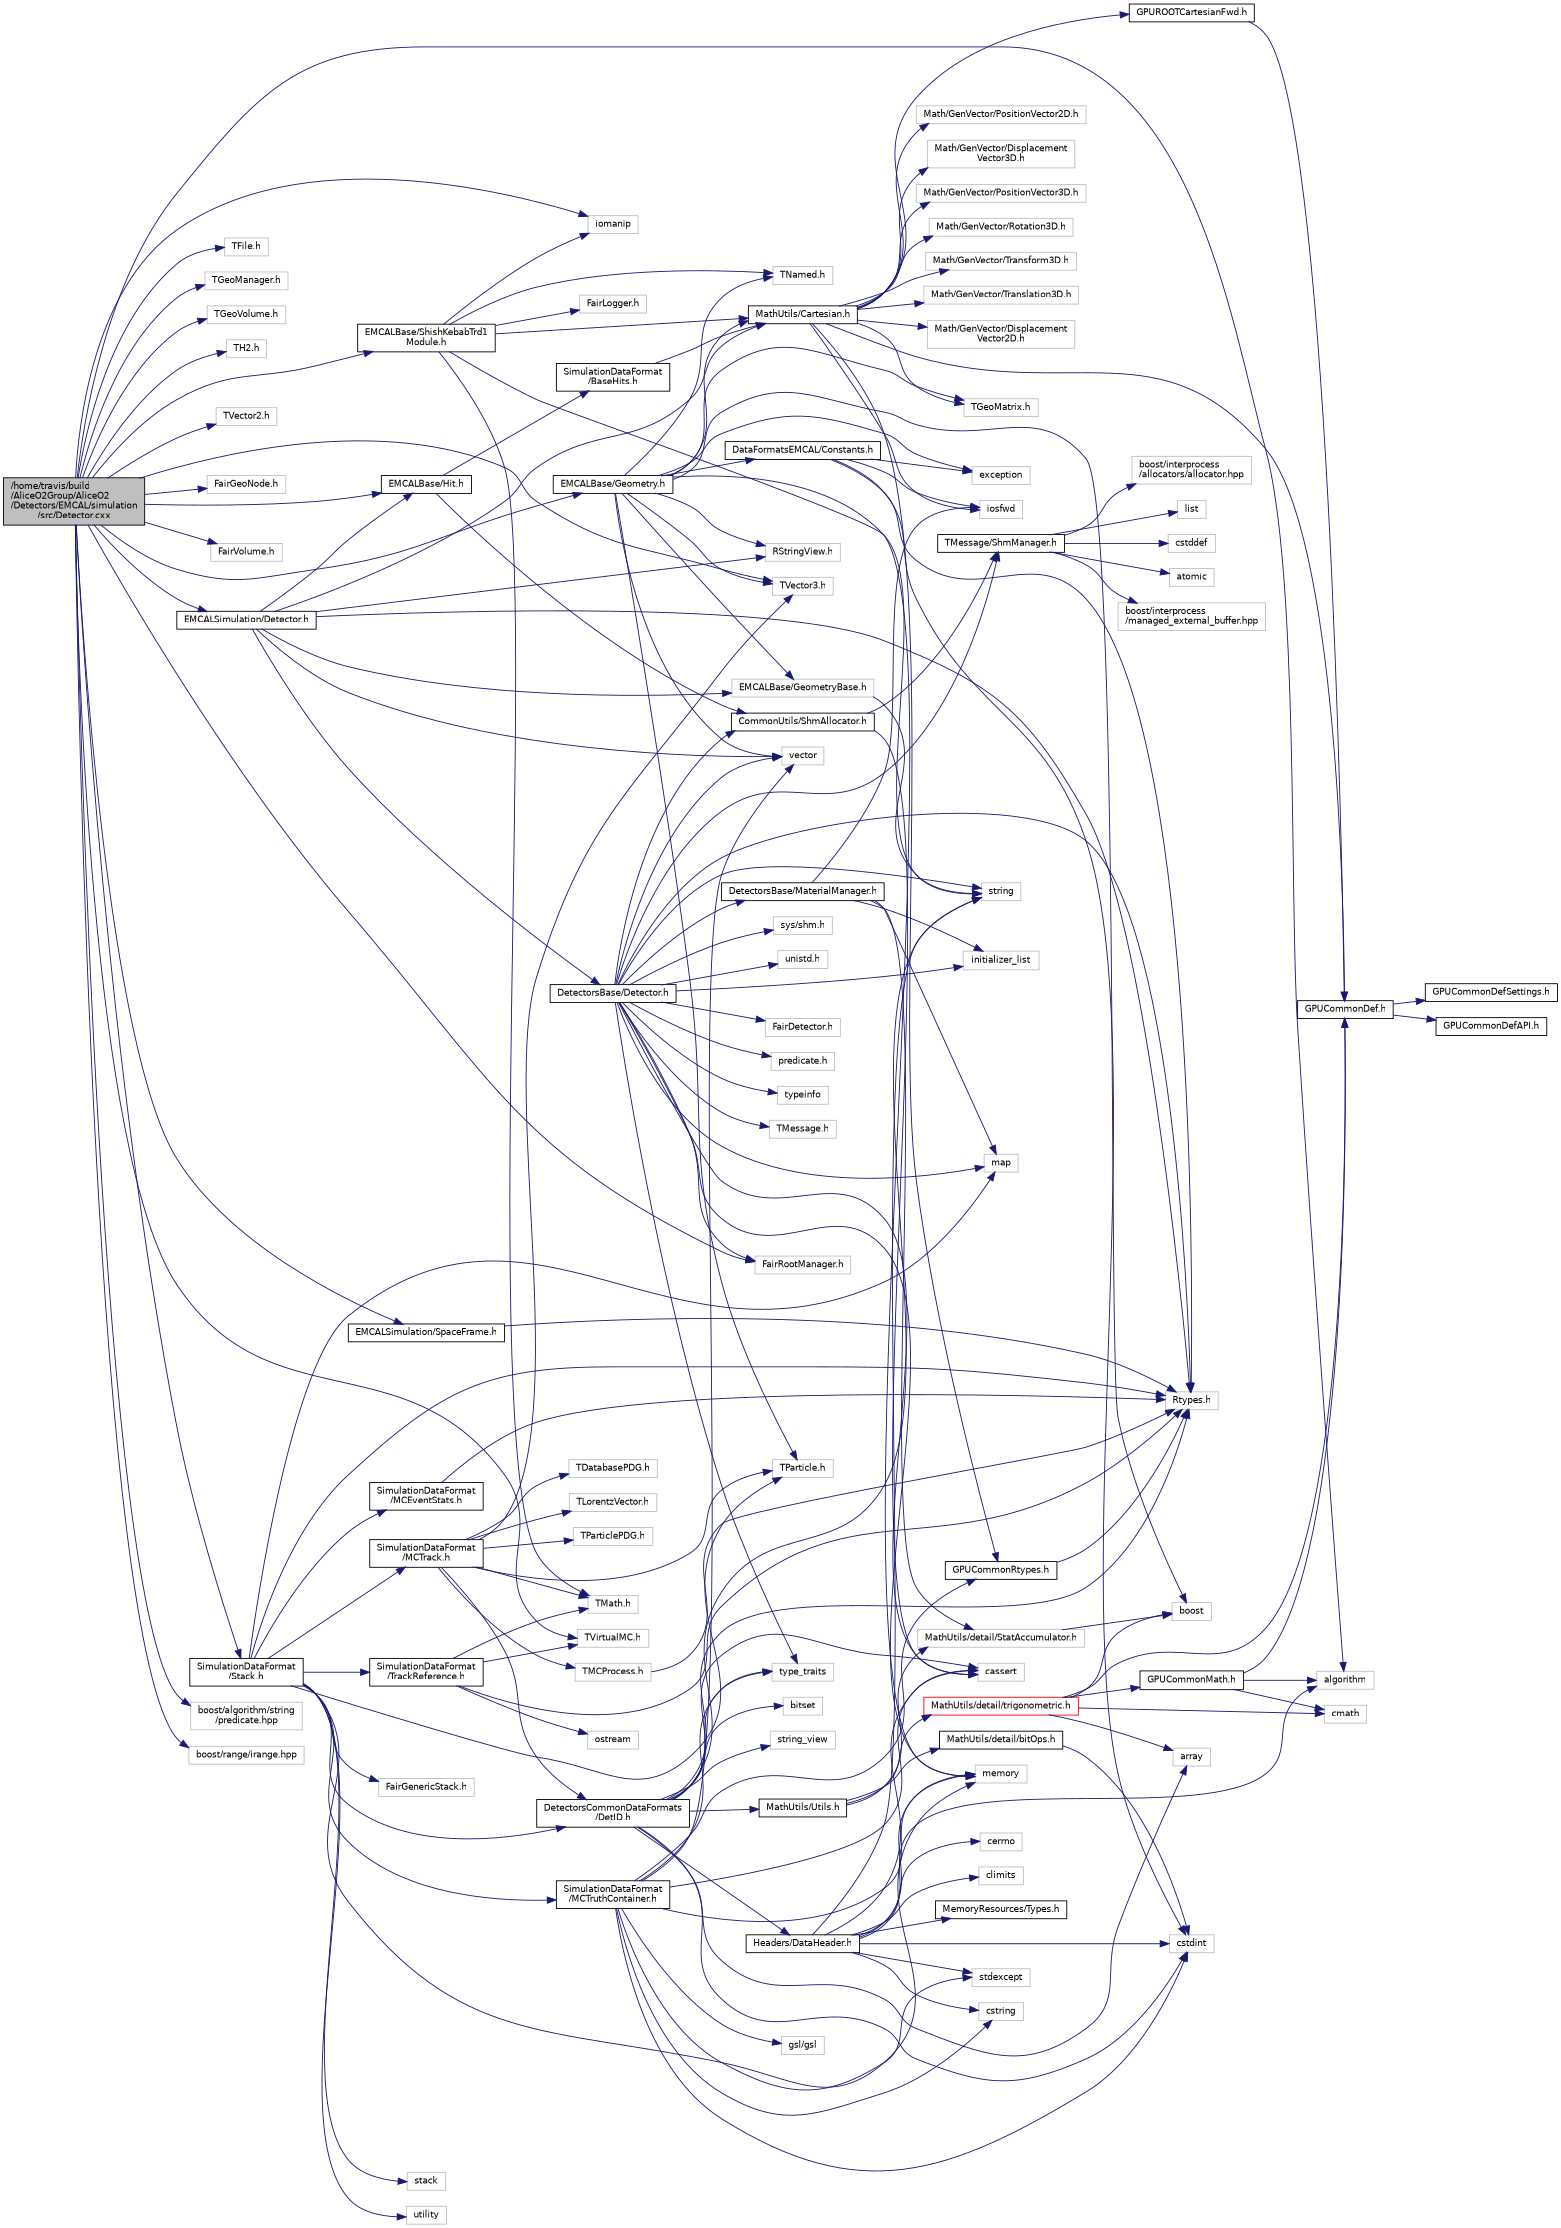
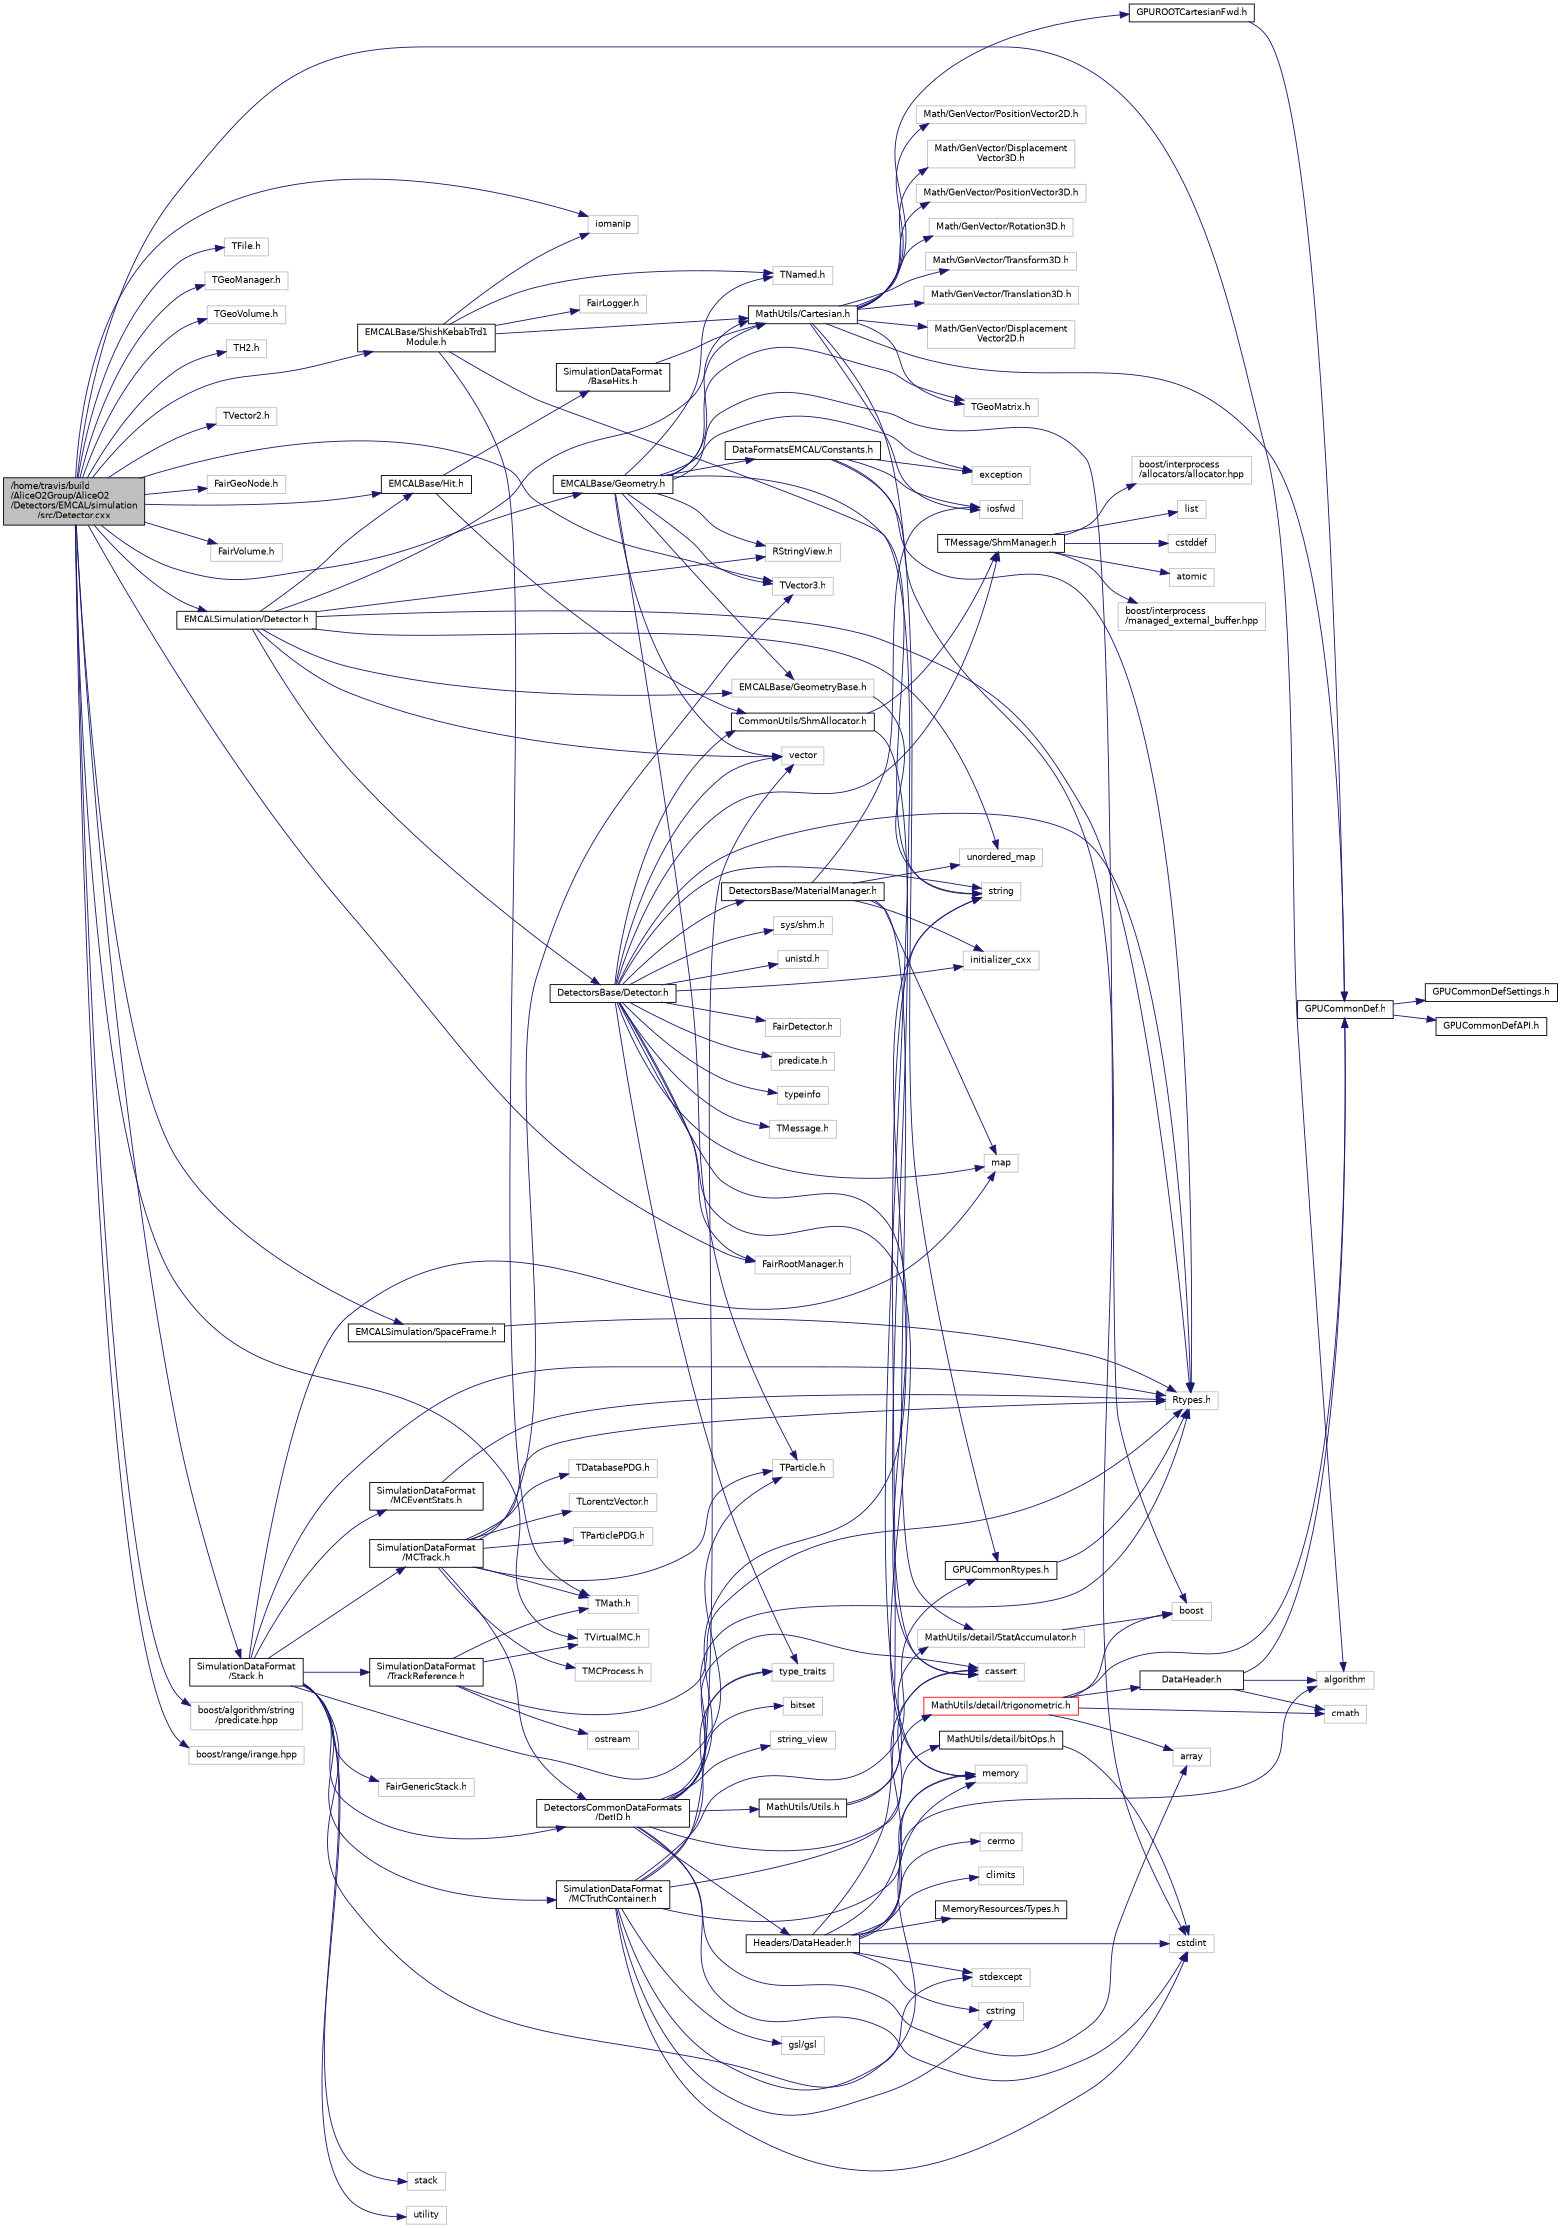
  digraph {
    rankdir=LR
    node [color=grey75 fontname=Helvetica fontsize=10 shape=record]
    edge [color=midnightblue fontname=Helvetica fontsize=10 labelfontname=Helvetica labelfontsize=10 style=solid]
    n1 [color=black fillcolor=grey75 fontcolor=black height=0.2 label="/home/travis/build\l/AliceO2Group/AliceO2\l/Detectors/EMCAL/simulation\l/src/Detector.cxx" style=filled width=0.4]
    n2 [height=0.2 label=algorithm width=0.4]
    n3 [height=0.2 label=iomanip width=0.4]
    n4 [height=0.2 label="TFile.h" width=0.4]
    n5 [height=0.2 label="TGeoManager.h" width=0.4]
    n6 [height=0.2 label="TGeoVolume.h" width=0.4]
    n7 [height=0.2 label="TH2.h" width=0.4]
    n8 [height=0.2 label="TVirtualMC.h" width=0.4]
    n9 [height=0.2 label="TVector2.h" width=0.4]
    n10 [height=0.2 label="TVector3.h" width=0.4]
    n11 [height=0.2 label="FairGeoNode.h" width=0.4]
    n12 [height=0.2 label="FairRootManager.h" width=0.4]
    n13 [height=0.2 label="FairVolume.h" width=0.4]
    n14 [color=black height=0.2 label="EMCALBase/Geometry.h" width=0.4]
    n15 [color=black height=0.2 label="EMCALBase/Hit.h" width=0.4]
    n16 [color=black height=0.2 label="EMCALBase/ShishKebabTrd1\lModule.h" width=0.4]
    n17 [color=black height=0.2 label="EMCALSimulation/Detector.h" width=0.4]
    n18 [color=black height=0.2 label="EMCALSimulation/SpaceFrame.h" width=0.4]
    n19 [color=black height=0.2 label="SimulationDataFormat\l/Stack.h" width=0.4]
    n20 [height=0.2 label="boost/algorithm/string\l/predicate.hpp" width=0.4]
    n21 [height=0.2 label="boost/range/irange.hpp" width=0.4]
    n22 [height=0.2 label=exception width=0.4]
    n23 [height=0.2 label=string width=0.4]
    n24 [height=0.2 label=boost width=0.4]
    n25 [height=0.2 label=vector width=0.4]
    n26 [height=0.2 label="RStringView.h" width=0.4]
    n27 [height=0.2 label="TGeoMatrix.h" width=0.4]
    n28 [height=0.2 label="TNamed.h" width=0.4]
    n29 [height=0.2 label="TParticle.h" width=0.4]
    n30 [color=black height=0.2 label="DataFormatsEMCAL/Constants.h" width=0.4]
    n31 [height=0.2 label="EMCALBase/GeometryBase.h" width=0.4]
    n32 [color=black height=0.2 label="MathUtils/Cartesian.h" width=0.4]
    n33 [color=black height=0.2 label="SimulationDataFormat\l/BaseHits.h" width=0.4]
    n34 [color=black height=0.2 label="CommonUtils/ShmAllocator.h" width=0.4]
    n35 [height=0.2 label=memory width=0.4]
    n36 [height=0.2 label="TMath.h" width=0.4]
    n37 [height=0.2 label="FairLogger.h" width=0.4]
    n38 [height=0.2 label="Rtypes.h" width=0.4]
    n39 [color=black height=0.2 label="DetectorsBase/Detector.h" width=0.4]
+   n40 [height=0.2 label=unordered_map width=0.4]
    n41 [height=0.2 label=map width=0.4]
    n42 [color=black height=0.2 label="DetectorsCommonDataFormats\l/DetID.h" width=0.4]
    n43 [height=0.2 label="FairGenericStack.h" width=0.4]
    n44 [color=black height=0.2 label="SimulationDataFormat\l/MCTrack.h" width=0.4]
    n45 [color=black height=0.2 label="SimulationDataFormat\l/MCTruthContainer.h" width=0.4]
    n46 [color=black height=0.2 label="SimulationDataFormat\l/TrackReference.h" width=0.4]
    n47 [color=black height=0.2 label="SimulationDataFormat\l/MCEventStats.h" width=0.4]
    n48 [height=0.2 label=stack width=0.4]
    n49 [height=0.2 label=utility width=0.4]
    n50 [height=0.2 label=iosfwd width=0.4]
    n51 [height=0.2 label=cstdint width=0.4]
    n52 [color=black height=0.2 label="GPUCommonDef.h" width=0.4]
    n53 [color=black height=0.2 label="GPUCommonRtypes.h" width=0.4]
    n54 [height=0.2 label="Math/GenVector/Displacement\lVector3D.h" width=0.4]
    n55 [height=0.2 label="Math/GenVector/PositionVector3D.h" width=0.4]
    n56 [height=0.2 label="Math/GenVector/Rotation3D.h" width=0.4]
    n57 [height=0.2 label="Math/GenVector/Transform3D.h" width=0.4]
    n58 [height=0.2 label="Math/GenVector/Translation3D.h" width=0.4]
    n59 [height=0.2 label="Math/GenVector/Displacement\lVector2D.h" width=0.4]
    n60 [height=0.2 label="Math/GenVector/PositionVector2D.h" width=0.4]
    n61 [color=black height=0.2 label="GPUROOTCartesianFwd.h" width=0.4]
    n62 [color=black height=0.2 label="GPUCommonDefSettings.h" width=0.4]
    n63 [color=black height=0.2 label="GPUCommonDefAPI.h" width=0.4]
    n64 [color=black height=0.2 label="TMessage/ShmManager.h" width=0.4]
    n65 [height=0.2 label=cassert width=0.4]
    n66 [height=0.2 label=list width=0.4]
    n67 [height=0.2 label=cstddef width=0.4]
    n68 [height=0.2 label=atomic width=0.4]
    n69 [height=0.2 label="boost/interprocess\l/managed_external_buffer.hpp" width=0.4]
    n70 [height=0.2 label="boost/interprocess\l/allocators/allocator.hpp" width=0.4]
-   n71 [height=0.2 label=initializer_list width=0.4]
+   n71 [height=0.2 label=initializer_cxx width=0.4]
    n72 [height=0.2 label="FairDetector.h" width=0.4]
    n73 [color=black height=0.2 label="DetectorsBase/MaterialManager.h" width=0.4]
    n74 [height=0.2 label="predicate.h" width=0.4]
    n75 [height=0.2 label=typeinfo width=0.4]
    n76 [height=0.2 label=type_traits width=0.4]
    n77 [height=0.2 label="TMessage.h" width=0.4]
    n78 [height=0.2 label="sys/shm.h" width=0.4]
    n79 [height=0.2 label="unistd.h" width=0.4]
    n80 [height=0.2 label="MathUtils/detail/StatAccumulator.h" width=0.4]
    n81 [height=0.2 label=array width=0.4]
    n82 [height=0.2 label=bitset width=0.4]
    n83 [height=0.2 label=string_view width=0.4]
    n84 [color=black height=0.2 label="MathUtils/Utils.h" width=0.4]
    n85 [color=black height=0.2 label="Headers/DataHeader.h" width=0.4]
    n86 [height=0.2 label="TDatabasePDG.h" width=0.4]
    n87 [height=0.2 label="TLorentzVector.h" width=0.4]
    n88 [height=0.2 label="TMCProcess.h" width=0.4]
    n89 [height=0.2 label="TParticlePDG.h" width=0.4]
    n90 [height=0.2 label=cstring width=0.4]
    n91 [height=0.2 label=stdexcept width=0.4]
    n92 [height=0.2 label="gsl/gsl" width=0.4]
    n93 [height=0.2 label=ostream width=0.4]
    n94 [color=black height=0.2 label="MathUtils/detail/bitOps.h" width=0.4]
    n95 [color=red height=0.2 label="MathUtils/detail/trigonometric.h" width=0.4]
    n96 [height=0.2 label=climits width=0.4]
    n97 [color=black height=0.2 label="MemoryResources/Types.h" width=0.4]
    n98 [height=0.2 label=cerrno width=0.4]
    n99 [height=0.2 label=cmath width=0.4]
-   n100 [color=black height=0.2 label="GPUCommonMath.h" width=0.4]
+   n100 [color=black height=0.2 label="DataHeader.h" width=0.4]
    n1 -> n2
    n1 -> n3
    n1 -> n4
    n1 -> n5
    n1 -> n6
    n1 -> n7
    n1 -> n8
    n1 -> n9
    n1 -> n10
    n1 -> n11
    n1 -> n12
    n1 -> n13
    n1 -> n14
    n1 -> n15
    n1 -> n16
    n1 -> n17
    n1 -> n18
    n1 -> n19
    n1 -> n20
    n1 -> n21
    n14 -> n10
    n14 -> n22
    n14 -> n23
    n14 -> n24
    n14 -> n25
    n14 -> n26
    n14 -> n27
    n14 -> n28
    n14 -> n29
    n14 -> n30
    n14 -> n31
    n14 -> n32
    n15 -> n33
    n15 -> n34
    n16 -> n3
    n16 -> n28
    n16 -> n32
    n16 -> n35
    n16 -> n36
    n16 -> n37
    n17 -> n15
    n17 -> n25
    n17 -> n26
    n17 -> n31
    n17 -> n32
    n17 -> n38
    n17 -> n39
+   n17 -> n40
    n18 -> n38
    n19 -> n29
    n19 -> n35
    n19 -> n38
    n19 -> n41
    n19 -> n42
    n19 -> n43
    n19 -> n44
    n19 -> n45
    n19 -> n46
    n19 -> n47
    n19 -> n48
    n19 -> n49
    n30 -> n22
    n30 -> n38
    n30 -> n50
    n30 -> n51
    n31 -> n23
    n32 -> n27
    n32 -> n50
    n32 -> n52
    n32 -> n53
    n32 -> n54
    n32 -> n55
    n32 -> n56
    n32 -> n57
    n32 -> n58
    n32 -> n59
    n32 -> n60
    n32 -> n61
    n33 -> n32
    n34 -> n64
    n34 -> n65
    n39 -> n12
    n39 -> n23
    n39 -> n25
    n39 -> n34
    n39 -> n35
    n39 -> n38
    n39 -> n41
    n39 -> n64
    n39 -> n65
    n39 -> n71
    n39 -> n72
    n39 -> n73
    n39 -> n74
    n39 -> n75
    n39 -> n76
    n39 -> n77
    n39 -> n78
    n39 -> n79
    n42 -> n23
    n42 -> n38
    n42 -> n51
    n42 -> n65
    n42 -> n76
    n42 -> n81
    n42 -> n82
    n42 -> n83
    n42 -> n84
    n42 -> n85
    n44 -> n10
    n44 -> n29
    n44 -> n36
-   n88 -> n38
+   n44 -> n38
    n44 -> n42
    n44 -> n86
    n44 -> n87
    n44 -> n88
    n44 -> n89
    n45 -> n25
    n45 -> n35
    n45 -> n51
    n45 -> n53
    n45 -> n65
    n45 -> n76
    n45 -> n90
    n45 -> n91
    n45 -> n92
    n46 -> n8
    n46 -> n36
    n46 -> n38
    n46 -> n93
    n47 -> n38
    n52 -> n62
    n52 -> n63
    n53 -> n38
    n61 -> n52
    n64 -> n66
    n64 -> n67
    n64 -> n68
    n64 -> n69
    n64 -> n70
+   n73 -> n40
    n73 -> n41
    n73 -> n50
    n73 -> n71
    n73 -> n80
    n80 -> n24
    n84 -> n80
-   n84 -> n94
+   n42 -> n94
    n84 -> n95
    n85 -> n2
    n85 -> n23
    n85 -> n35
    n85 -> n51
    n85 -> n65
    n85 -> n90
    n85 -> n91
    n85 -> n96
    n85 -> n97
    n85 -> n98
    n94 -> n51
    n95 -> n24
    n95 -> n52
    n95 -> n81
    n95 -> n99
    n95 -> n100
    n100 -> n2
    n100 -> n52
    n100 -> n99
  }
